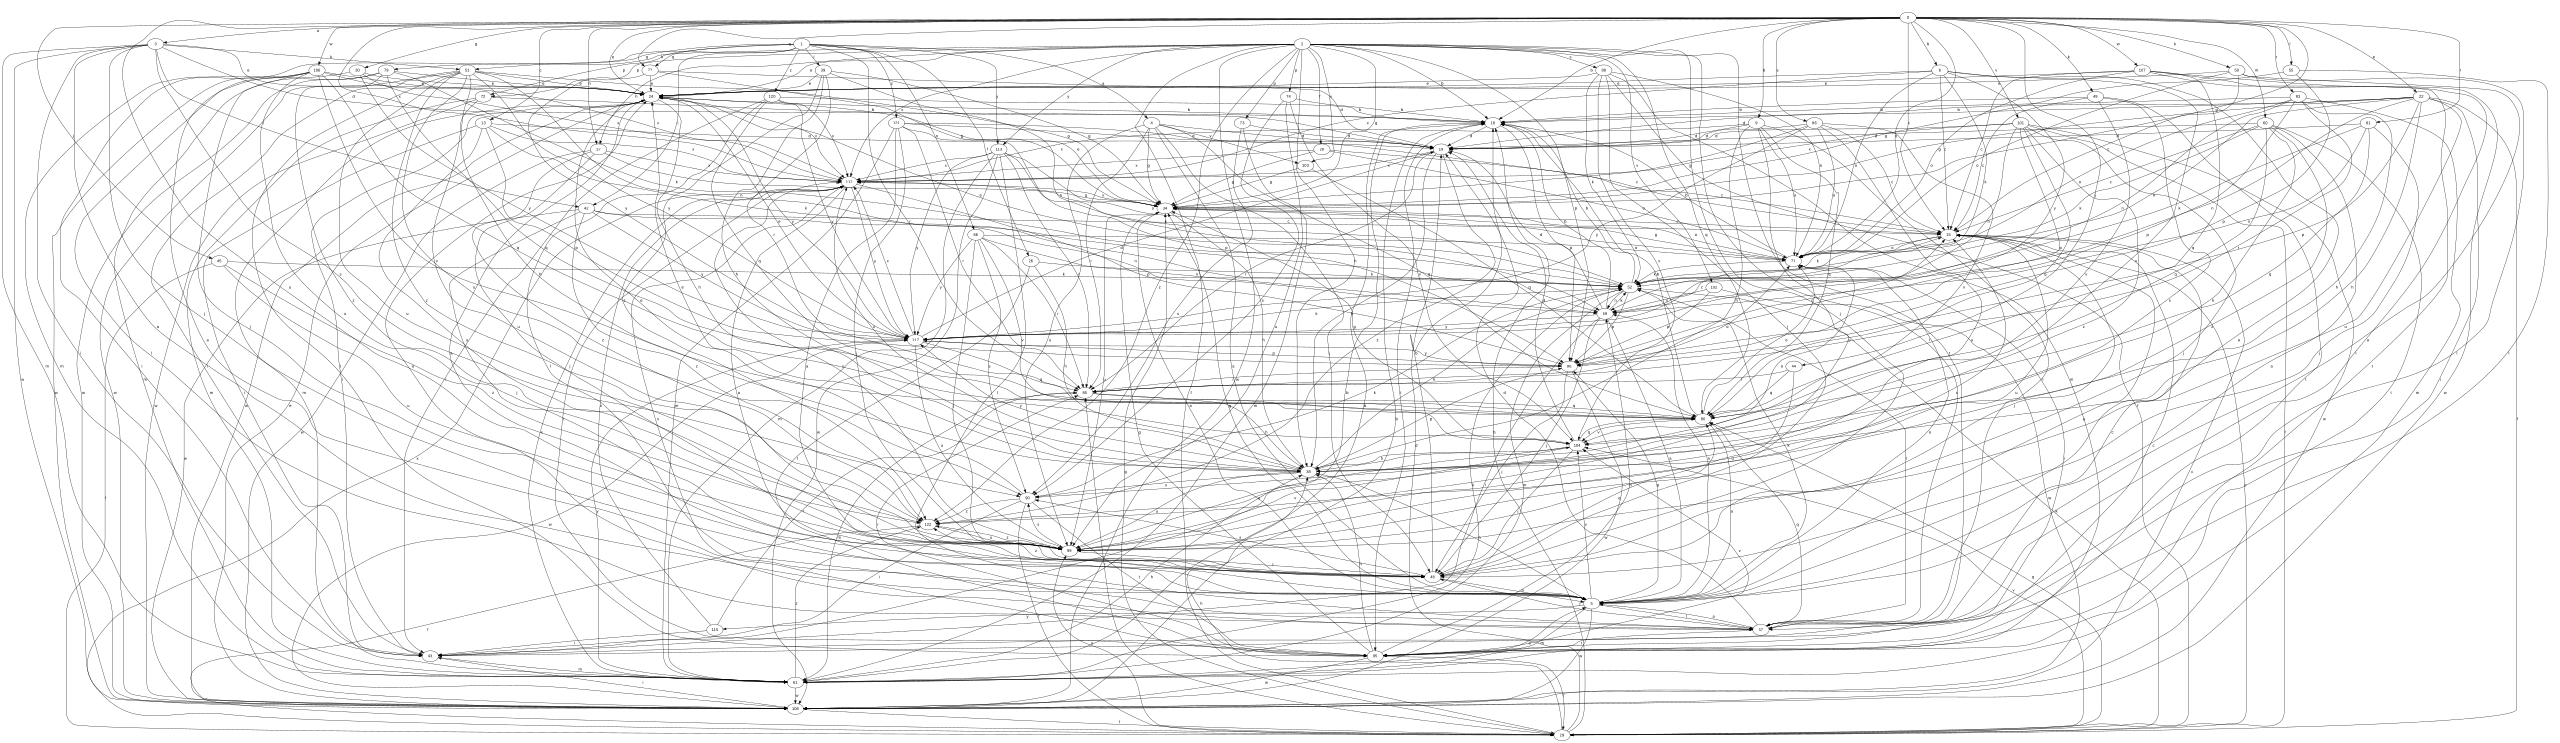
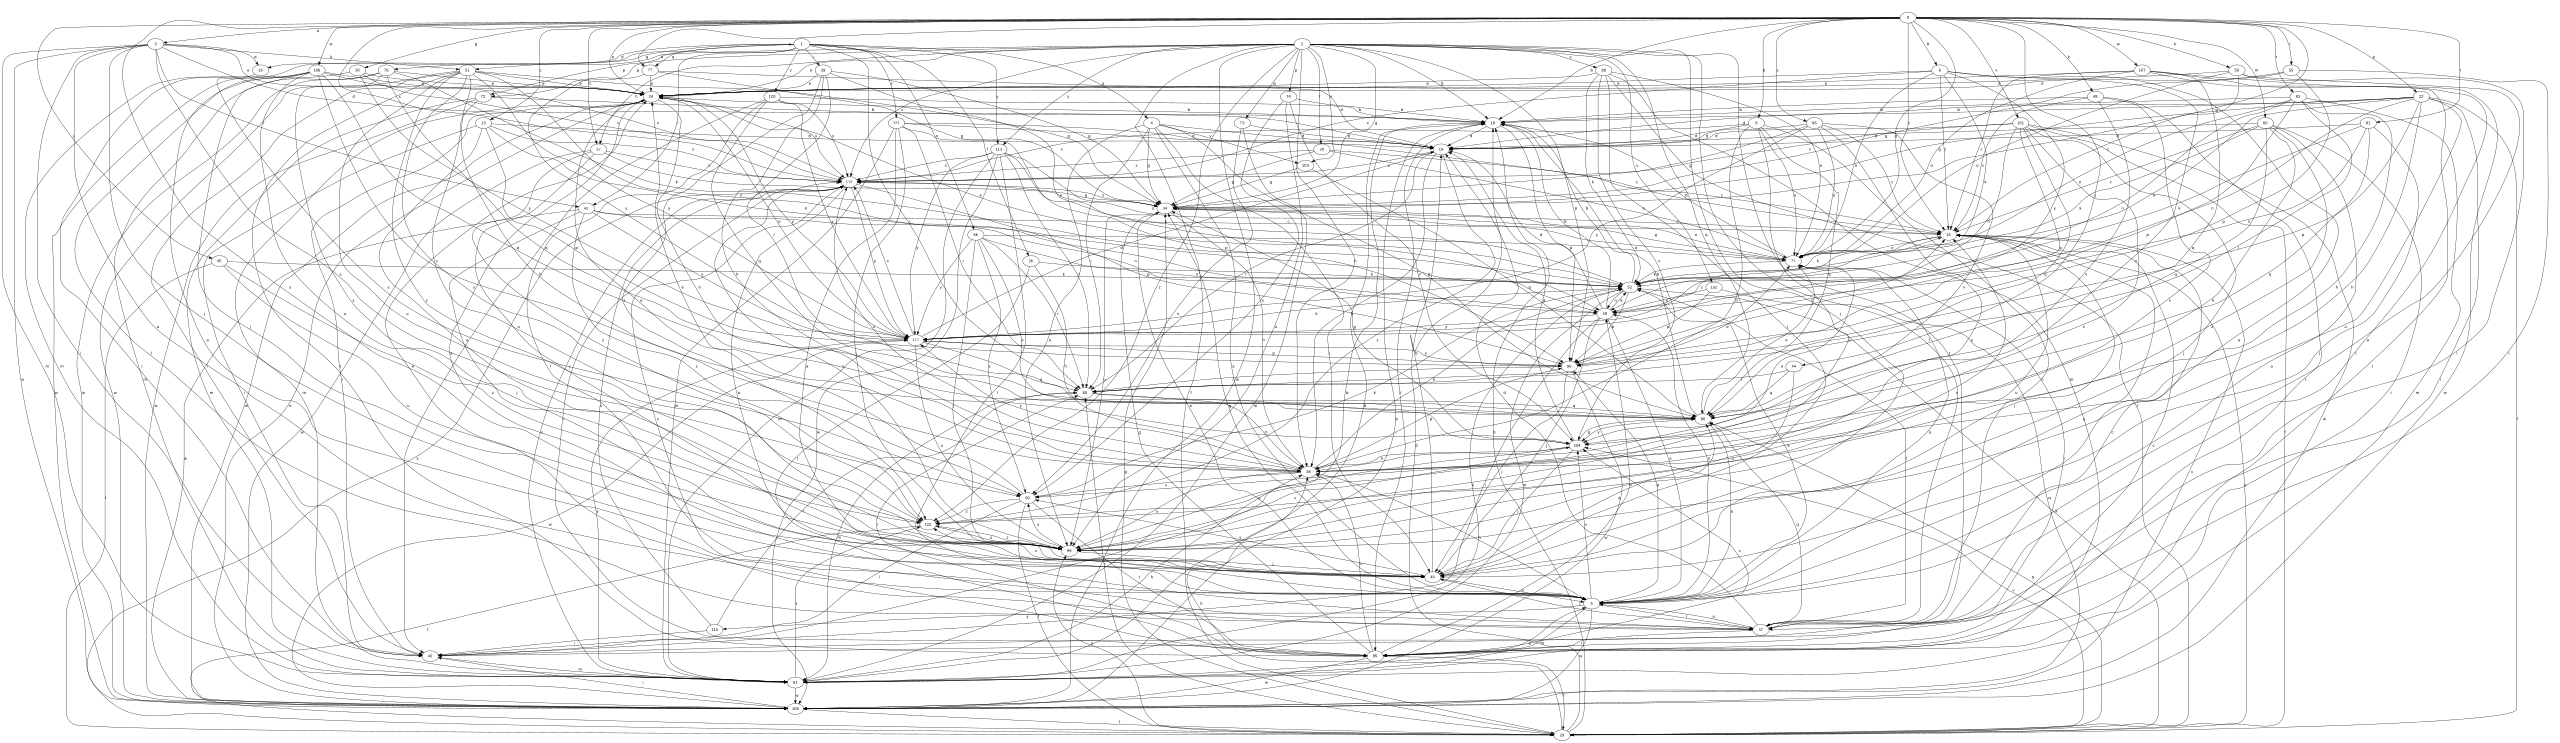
  strict digraph {
    fontname="Liberation Sans"
    node [fontname="Liberation Sans"]
    edge [fontname="Liberation Sans"]
    0
    3
    6
    9
    n5 [label=18]
    13
    15
    22
    24
    30
    34
    37
    44
    45
    49
    50
    55
    60
    71
    77
    81
    83
    86
    99
    101
    106
    107
    112
+   16
    42
    61
    48
    51
    108
    5
    19
    43
    90
    52
    104
    117
    38
    57
    80
    n45 [label=96]
    95
    29
    n48 [label=69]
    122
    85
    1
    4
    26
    39
    66
    72
    79
    113
    120
    121
    103
    2
    28
    73
    74
    88
    102
    115
    0 -> 3 [label=a]
    0 -> 6 [label=b]
    0 -> 9 [label=b]
    0 -> n5 [label=b]
    0 -> 13 [label=c]
    0 -> 15 [label=c]
    0 -> 22 [label=e]
    0 -> 24 [label=e]
    0 -> 30 [label=g]
    0 -> 34 [label=g]
    0 -> 37 [label=h]
    0 -> 44 [label=j]
    0 -> 45 [label=j]
    0 -> 49 [label=k]
    0 -> 50 [label=k]
    0 -> 55 [label=l]
    0 -> 60 [label=m]
    0 -> 71 [label=o]
    0 -> 77 [label=q]
    0 -> 81 [label=r]
    0 -> 83 [label=r]
    0 -> 86 [label=s]
    0 -> 99 [label=u]
    0 -> 101 [label=v]
    0 -> 106 [label=w]
    0 -> 107 [label=w]
    0 -> 112 [label=x]
    3 -> 24 [label=e]
+   3 -> 16 [label=d]
    3 -> 42 [label=i]
    3 -> 61 [label=m]
    3 -> 48 [label=j]
    3 -> 51 [label=k]
    3 -> 108 [label=w]
    3 -> 5 [label=a]
    3 -> 19 [label=d]
    3 -> 43 [label=i]
    3 -> 90 [label=s]
    6 -> 15 [label=c]
    6 -> 24 [label=e]
    6 -> 71 [label=o]
    6 -> 112 [label=x]
    6 -> 5 [label=a]
    6 -> 52 [label=k]
    6 -> 104 [label=v]
    6 -> 117 [label=y]
    9 -> 71 [label=o]
    9 -> 99 [label=u]
    9 -> 112 [label=x]
    9 -> 19 [label=d]
    9 -> 38 [label=h]
    9 -> 57 [label=l]
    9 -> 80 [label=q]
    n5 -> 19 [label=d]
    n5 -> n45 [label=p]
    n5 -> 95 [label=t]
    13 -> 99 [label=u]
    13 -> 112 [label=x]
    13 -> 19 [label=d]
    13 -> 43 [label=i]
    13 -> 52 [label=k]
    13 -> n45 [label=p]
    15 -> 71 [label=o]
    15 -> 99 [label=u]
    15 -> 48 [label=j]
    15 -> 5 [label=a]
    15 -> 52 [label=k]
    22 -> n5 [label=b]
    22 -> 34 [label=g]
    22 -> 99 [label=u]
    22 -> 19 [label=d]
    22 -> 43 [label=i]
    22 -> 52 [label=k]
    22 -> 38 [label=h]
    22 -> n45 [label=p]
    22 -> 29 [label=f]
    22 -> n48 [label=n]
    24 -> n5 [label=b]
    24 -> 112 [label=x]
    24 -> 61 [label=m]
    24 -> 108 [label=w]
    24 -> 5 [label=a]
    24 -> 43 [label=i]
    24 -> 117 [label=y]
    24 -> 38 [label=h]
    30 -> 24 [label=e]
    30 -> 112 [label=x]
    30 -> 117 [label=y]
    30 -> 57 [label=l]
    34 -> 15 [label=c]
-   34 -> 24 [label=e]
+   55 -> 24 [label=e]
    34 -> 71 [label=o]
    34 -> 99 [label=u]
    34 -> 112 [label=x]
    34 -> 5 [label=a]
    34 -> 38 [label=h]
    37 -> 34 [label=g]
    37 -> 112 [label=x]
    37 -> 48 [label=j]
    37 -> 108 [label=w]
    37 -> 122 [label=z]
    44 -> 99 [label=u]
    44 -> 80 [label=q]
    44 -> 85 [label=r]
    45 -> 99 [label=u]
    45 -> 52 [label=k]
    45 -> 29 [label=f]
    45 -> 122 [label=z]
    49 -> n5 [label=b]
    49 -> 15 [label=c]
    49 -> 90 [label=s]
    49 -> 104 [label=v]
    49 -> 95 [label=t]
    50 -> 15 [label=c]
    50 -> 24 [label=e]
    50 -> 71 [label=o]
    50 -> 5 [label=a]
    50 -> 57 [label=l]
    55 -> 34 [label=g]
    55 -> 57 [label=l]
    55 -> n45 [label=p]
    60 -> 15 [label=c]
    60 -> 5 [label=a]
    60 -> 19 [label=d]
    60 -> 52 [label=k]
    60 -> 38 [label=h]
    60 -> 80 [label=q]
    60 -> 95 [label=t]
    60 -> 122 [label=z]
    71 -> n5 [label=b]
    71 -> 34 [label=g]
    71 -> 43 [label=i]
    71 -> 52 [label=k]
    77 -> 24 [label=e]
    77 -> 34 [label=g]
    77 -> 19 [label=d]
    77 -> 117 [label=y]
    81 -> 48 [label=j]
    81 -> 19 [label=d]
    81 -> 52 [label=k]
    81 -> 80 [label=q]
    81 -> n48 [label=n]
    83 -> n5 [label=b]
    83 -> 71 [label=o]
    83 -> 61 [label=m]
    83 -> 38 [label=h]
    83 -> n45 [label=p]
    83 -> n48 [label=n]
    83 -> 85 [label=r]
    86 -> 15 [label=c]
    86 -> 34 [label=g]
    86 -> 71 [label=o]
    86 -> 99 [label=u]
    86 -> 19 [label=d]
    86 -> 104 [label=v]
    86 -> 117 [label=y]
    99 -> 15 [label=c]
    99 -> 112 [label=x]
    99 -> 48 [label=j]
    99 -> 90 [label=s]
    99 -> 104 [label=v]
    99 -> 122 [label=z]
    101 -> 112 [label=x]
    101 -> 48 [label=j]
    101 -> 108 [label=w]
    101 -> 19 [label=d]
    101 -> 80 [label=q]
    101 -> n45 [label=p]
    101 -> 29 [label=f]
    101 -> n48 [label=n]
    101 -> 122 [label=z]
    106 -> 24 [label=e]
    106 -> 99 [label=u]
    106 -> 112 [label=x]
    106 -> 48 [label=j]
    106 -> 108 [label=w]
    106 -> 5 [label=a]
    106 -> 43 [label=i]
    106 -> 104 [label=v]
    106 -> 80 [label=q]
    107 -> 15 [label=c]
    107 -> 24 [label=e]
    107 -> 71 [label=o]
    107 -> 108 [label=w]
    107 -> 57 [label=l]
    107 -> 80 [label=q]
    107 -> 95 [label=t]
    112 -> 34 [label=g]
    112 -> 5 [label=a]
    112 -> 117 [label=y]
    112 -> n45 [label=p]
    112 -> 95 [label=t]
+   16 -> 90 [label=s]
    42 -> 15 [label=c]
    42 -> 48 [label=j]
    42 -> 108 [label=w]
    42 -> 117 [label=y]
    42 -> n48 [label=n]
    42 -> 122 [label=z]
    61 -> n5 [label=b]
    61 -> 112 [label=x]
    61 -> 108 [label=w]
    61 -> 5 [label=a]
    61 -> 52 [label=k]
    61 -> 117 [label=y]
    61 -> 38 [label=h]
    61 -> 122 [label=z]
    48 -> n5 [label=b]
    48 -> 5 [label=a]
    48 -> 90 [label=s]
    48 -> 80 [label=q]
    48 -> 122 [label=z]
    51 -> 24 [label=e]
    51 -> 34 [label=g]
    51 -> 99 [label=u]
    51 -> 108 [label=w]
    51 -> 43 [label=i]
    51 -> 90 [label=s]
    51 -> 117 [label=y]
    51 -> 38 [label=h]
    51 -> 95 [label=t]
    51 -> n48 [label=n]
    51 -> 122 [label=z]
    108 -> n5 [label=b]
    108 -> 15 [label=c]
    108 -> 24 [label=e]
    108 -> 43 [label=i]
    108 -> 29 [label=f]
    5 -> 34 [label=g]
    5 -> 71 [label=o]
    5 -> 61 [label=m]
    5 -> 108 [label=w]
    5 -> 52 [label=k]
    5 -> 104 [label=v]
    5 -> 38 [label=h]
    5 -> 57 [label=l]
    5 -> n45 [label=p]
    5 -> n48 [label=n]
    5 -> 115 [label=y]
    19 -> 112 [label=x]
    19 -> 38 [label=h]
    19 -> 122 [label=z]
    19 -> 85 [label=r]
    43 -> n5 [label=b]
    43 -> 61 [label=m]
    90 -> 24 [label=e]
    90 -> 43 [label=i]
    90 -> 52 [label=k]
    90 -> 95 [label=t]
    90 -> 29 [label=f]
    90 -> 122 [label=z]
    52 -> n5 [label=b]
    52 -> 24 [label=e]
    52 -> 61 [label=m]
    52 -> 57 [label=l]
    52 -> n45 [label=p]
    52 -> n48 [label=n]
    104 -> 34 [label=g]
    104 -> 99 [label=u]
    104 -> 48 [label=j]
    104 -> 19 [label=d]
    104 -> 38 [label=h]
    104 -> 80 [label=q]
    117 -> 15 [label=c]
    117 -> 24 [label=e]
    117 -> 99 [label=u]
    117 -> 112 [label=x]
    117 -> 108 [label=w]
    117 -> 19 [label=d]
    117 -> 52 [label=k]
    117 -> 80 [label=q]
    117 -> n45 [label=p]
    38 -> 24 [label=e]
    38 -> 71 [label=o]
    38 -> 99 [label=u]
    38 -> 112 [label=x]
    38 -> 90 [label=s]
    38 -> 52 [label=k]
    38 -> 117 [label=y]
    38 -> n45 [label=p]
    57 -> 15 [label=c]
    57 -> 24 [label=e]
    57 -> 48 [label=j]
    57 -> 5 [label=a]
    57 -> 19 [label=d]
    57 -> 80 [label=q]
    57 -> 95 [label=t]
    80 -> n5 [label=b]
    80 -> 71 [label=o]
    80 -> 5 [label=a]
    80 -> 104 [label=v]
    n45 -> 15 [label=c]
    n45 -> 48 [label=j]
    n45 -> 108 [label=w]
    n45 -> 117 [label=y]
    n45 -> 85 [label=r]
    95 -> 15 [label=c]
    95 -> 34 [label=g]
    95 -> 112 [label=x]
    95 -> 108 [label=w]
    95 -> 104 [label=v]
    95 -> 38 [label=h]
    95 -> 29 [label=f]
    95 -> n48 [label=n]
    95 -> 85 [label=r]
    29 -> n5 [label=b]
    29 -> 15 [label=c]
    29 -> 34 [label=g]
    29 -> 99 [label=u]
    29 -> 112 [label=x]
    29 -> 19 [label=d]
    29 -> 52 [label=k]
    29 -> 104 [label=v]
    29 -> 38 [label=h]
    29 -> 80 [label=q]
    29 -> 85 [label=r]
    n48 -> n5 [label=b]
    n48 -> 48 [label=j]
    n48 -> 5 [label=a]
    n48 -> 19 [label=d]
    n48 -> 43 [label=i]
    n48 -> 52 [label=k]
    n48 -> 117 [label=y]
    122 -> 99 [label=u]
    122 -> 29 [label=f]
    85 -> 71 [label=o]
    85 -> 61 [label=m]
    85 -> 38 [label=h]
    85 -> 80 [label=q]
    1 -> 77 [label=q]
+   1 -> 16 [label=d]
    1 -> 42 [label=i]
    1 -> 61 [label=m]
    1 -> 85 [label=r]
    1 -> 4 [label=a]
    1 -> 26 [label=f]
    1 -> 39 [label=i]
    1 -> 66 [label=n]
    1 -> 72 [label=p]
    1 -> 79 [label=q]
    1 -> 113 [label=y]
    1 -> 120 [label=z]
    1 -> 121 [label=z]
    4 -> 34 [label=g]
    4 -> 99 [label=u]
    4 -> 48 [label=j]
    4 -> 5 [label=a]
    4 -> 19 [label=d]
    4 -> 80 [label=q]
    4 -> 85 [label=r]
    4 -> 103 [label=v]
    26 -> 52 [label=k]
    26 -> 38 [label=h]
    26 -> 95 [label=t]
    39 -> 24 [label=e]
    39 -> 34 [label=g]
    39 -> 38 [label=h]
    39 -> n48 [label=n]
    39 -> 122 [label=z]
    39 -> 85 [label=r]
    66 -> 71 [label=o]
    66 -> 48 [label=j]
    66 -> 90 [label=s]
    66 -> 104 [label=v]
    66 -> 117 [label=y]
    66 -> n48 [label=n]
    66 -> 85 [label=r]
    72 -> n5 [label=b]
    72 -> 99 [label=u]
    72 -> 61 [label=m]
    72 -> 108 [label=w]
    79 -> 24 [label=e]
    79 -> 61 [label=m]
    79 -> 108 [label=w]
    79 -> 52 [label=k]
    79 -> 80 [label=q]
    79 -> 122 [label=z]
    113 -> 71 [label=o]
    113 -> 112 [label=x]
    113 -> 61 [label=m]
    113 -> 108 [label=w]
    113 -> 52 [label=k]
    113 -> 117 [label=y]
    113 -> 57 [label=l]
    113 -> 85 [label=r]
    120 -> n5 [label=b]
    120 -> 112 [label=x]
    120 -> 43 [label=i]
    120 -> 117 [label=y]
    120 -> 57 [label=l]
    120 -> 80 [label=q]
    121 -> 15 [label=c]
    121 -> 61 [label=m]
    121 -> 48 [label=j]
    121 -> 5 [label=a]
    121 -> 19 [label=d]
    121 -> n45 [label=p]
    121 -> 85 [label=r]
    103 -> 34 [label=g]
    103 -> 80 [label=q]
    2 -> n5 [label=b]
    2 -> 24 [label=e]
    2 -> 34 [label=g]
    2 -> 37 [label=h]
    2 -> 112 [label=x]
    2 -> 48 [label=j]
    2 -> 51 [label=k]
    2 -> 108 [label=w]
    2 -> 38 [label=h]
    2 -> 57 [label=l]
    2 -> 80 [label=q]
    2 -> n45 [label=p]
    2 -> 95 [label=t]
    2 -> 29 [label=f]
    2 -> 122 [label=z]
    2 -> 72 [label=p]
    2 -> 113 [label=y]
    2 -> 103 [label=v]
    2 -> 28 [label=f]
    2 -> 73 [label=p]
    2 -> 74 [label=p]
    2 -> 88 [label=s]
    2 -> 102 [label=v]
    28 -> 15 [label=c]
    28 -> 34 [label=g]
    28 -> 71 [label=o]
    28 -> 112 [label=x]
    73 -> 61 [label=m]
    73 -> 19 [label=d]
    73 -> 90 [label=s]
    74 -> n5 [label=b]
    74 -> 99 [label=u]
    74 -> 90 [label=s]
    74 -> 104 [label=v]
    88 -> 24 [label=e]
    88 -> 71 [label=o]
    88 -> 61 [label=m]
    88 -> 48 [label=j]
    88 -> 52 [label=k]
    88 -> 104 [label=v]
    88 -> 29 [label=f]
    102 -> 108 [label=w]
    102 -> n45 [label=p]
    102 -> n48 [label=n]
    115 -> 112 [label=x]
    115 -> 43 [label=i]
    115 -> 85 [label=r]
  }
